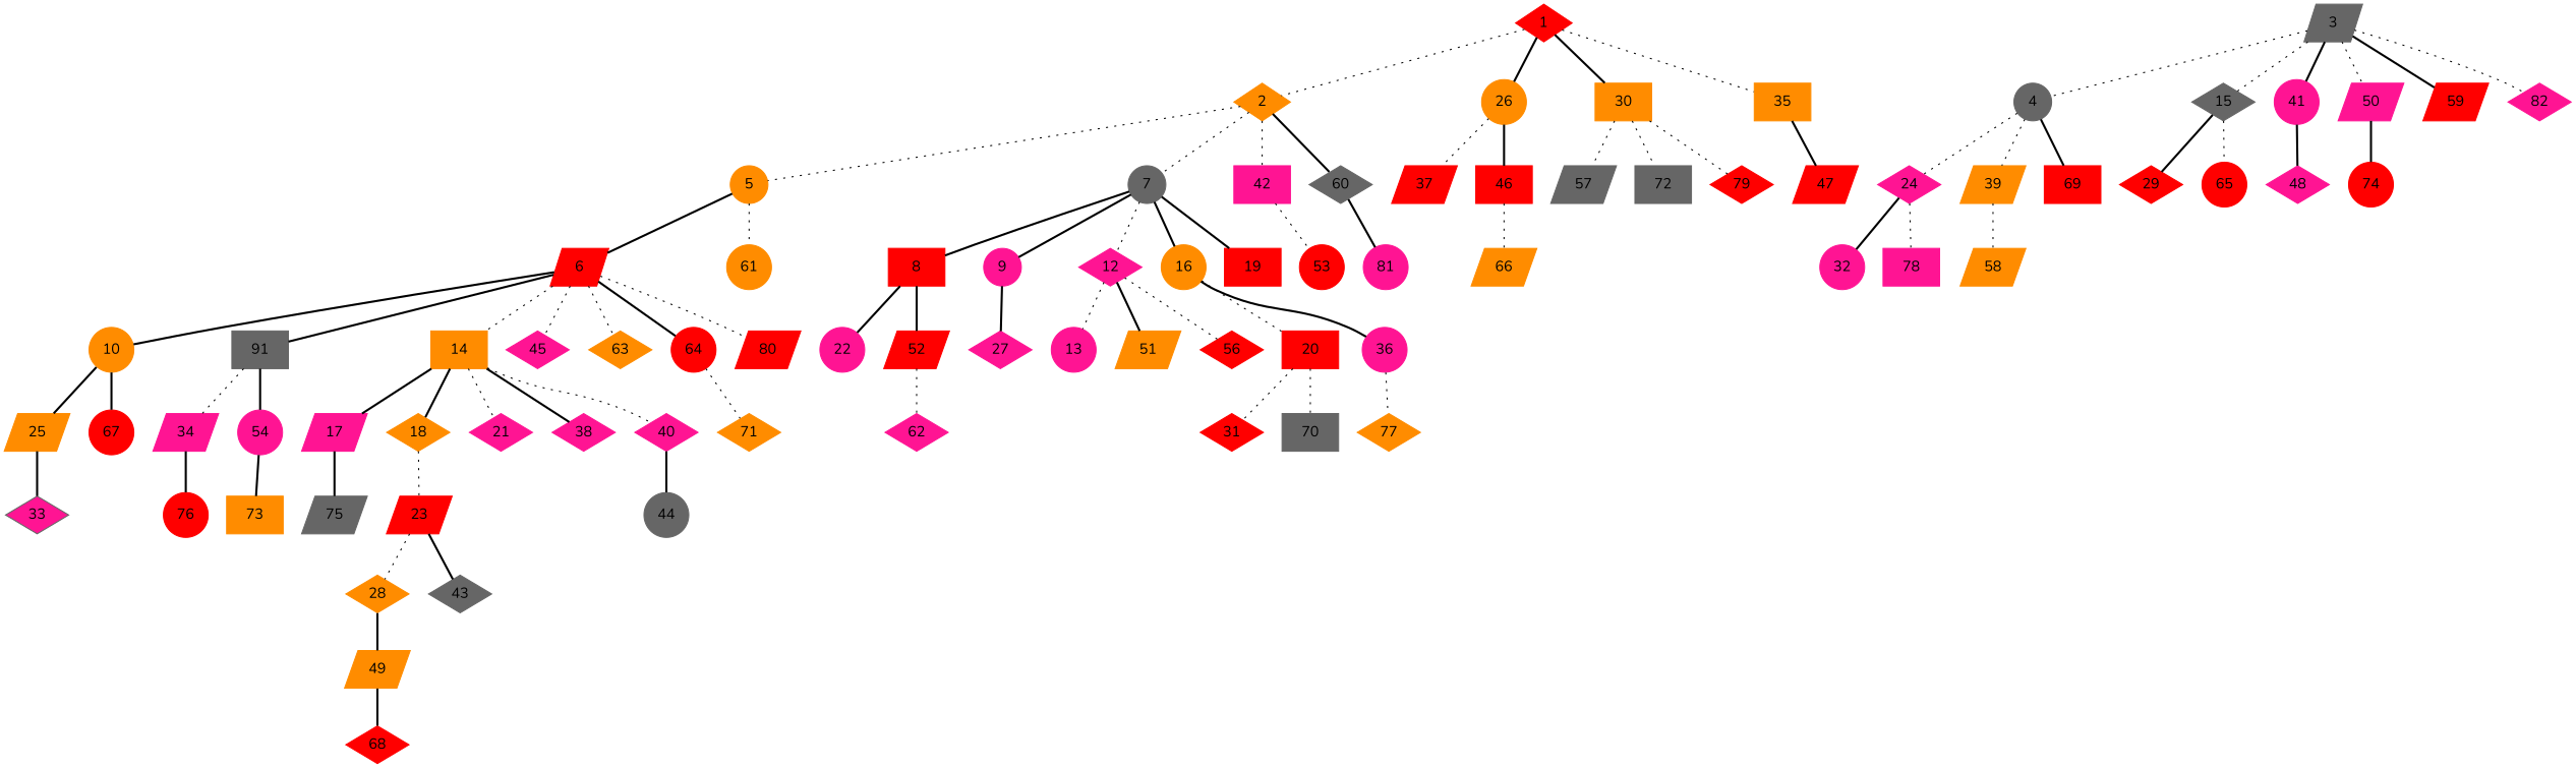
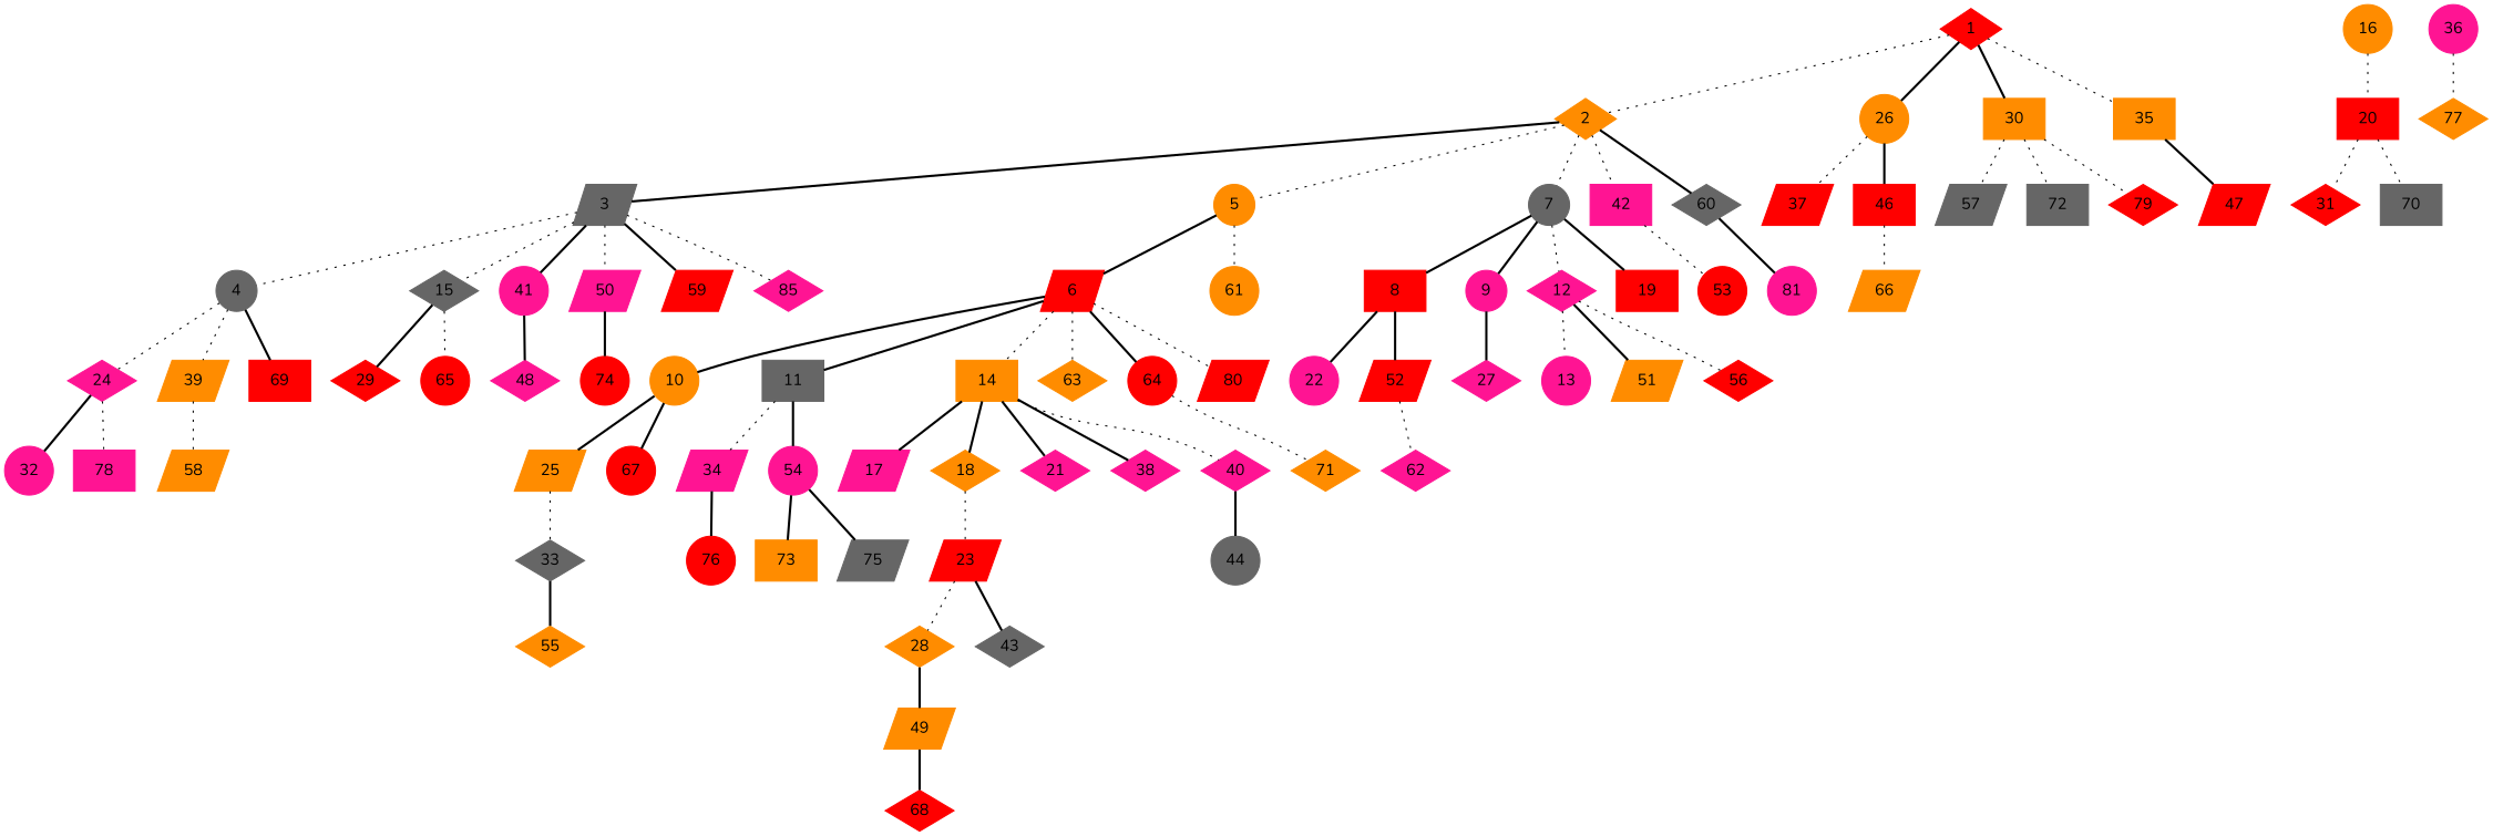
  graph {
    fontname=Nunito
    node [color=red fontname=Nunito shape=diamond style=filled]
    edge [fontname=Nunito style=bold]
    2 [color=darkorange]
    1
    26 [color=darkorange shape=circle]
    30 [color=darkorange shape=box]
    35 [color=darkorange shape=box]
    3 [color=gray40 shape=parallelogram]
    5 [color=darkorange shape=circle]
    7 [color=gray40 shape=circle]
    42 [color=deeppink shape=box]
    60 [color=gray40]
    37 [shape=parallelogram]
    46 [shape=box]
    57 [color=gray40 shape=parallelogram]
    72 [color=gray40 shape=box]
    79
    47 [shape=parallelogram]
    4 [color=gray40 shape=circle]
    15 [color=gray40]
    41 [color=deeppink shape=circle]
    50 [color=deeppink shape=parallelogram]
    59 [shape=parallelogram]
-   82 [color=deeppink]
+   82 [color=deeppink label=85]
    6 [shape=parallelogram]
    61 [color=darkorange shape=circle]
    8 [shape=box]
    9 [color=deeppink shape=circle]
    12 [color=deeppink]
    16 [color=darkorange shape=circle]
    19 [shape=box]
    53 [shape=circle]
    81 [color=deeppink shape=circle]
    24 [color=deeppink]
    39 [color=darkorange shape=parallelogram]
    69 [shape=box]
    29
    65 [shape=circle]
    48 [color=deeppink]
    74 [shape=circle]
    32 [color=deeppink shape=circle]
    78 [color=deeppink shape=box]
    58 [color=darkorange shape=parallelogram]
    10 [color=darkorange shape=circle]
-   11 [color=gray40 shape=box label=91]
+   11 [color=gray40 shape=box]
    14 [color=darkorange shape=box]
-   45 [color=deeppink]
    63 [color=darkorange]
    64 [shape=circle]
    80 [shape=parallelogram]
    25 [color=darkorange shape=parallelogram]
    67 [shape=circle]
    34 [color=deeppink shape=parallelogram]
    54 [color=deeppink shape=circle]
    17 [color=deeppink shape=parallelogram]
    18 [color=darkorange]
    21 [color=deeppink]
    38 [color=deeppink]
    40 [color=deeppink]
    71 [color=darkorange]
    22 [color=deeppink shape=circle]
    52 [shape=parallelogram]
    27 [color=deeppink]
    13 [color=deeppink shape=circle]
    51 [color=darkorange shape=parallelogram]
    56
    20 [shape=box]
    36 [color=deeppink shape=circle]
    62 [color=deeppink]
-   33 [color=gray40 fillcolor=deeppink]
+   33 [color=gray40]
    76 [shape=circle]
    73 [color=darkorange shape=box]
    75 [color=gray40 shape=parallelogram]
    23 [shape=parallelogram]
    44 [color=gray40 shape=circle]
    31
    70 [color=gray40 shape=box]
    77 [color=darkorange]
    28 [color=darkorange]
    43 [color=gray40]
    49 [color=darkorange shape=parallelogram]
+   55 [color=darkorange]
    66 [color=darkorange shape=parallelogram]
    68
+   2 -- 3
    2 -- 5 [style=dotted]
    2 -- 7 [style=dotted]
    2 -- 42 [style=dotted]
    2 -- 60
    1 -- 2 [style=dotted]
    1 -- 26
    1 -- 30
    1 -- 35 [style=dotted]
    26 -- 37 [style=dotted]
    26 -- 46
    30 -- 57 [style=dotted]
    30 -- 72 [style=dotted]
    30 -- 79 [style=dotted]
    35 -- 47
    3 -- 4 [style=dotted]
    3 -- 15 [style=dotted]
    3 -- 41
    3 -- 50 [style=dotted]
    3 -- 59
    3 -- 82 [style=dotted]
    5 -- 6
    5 -- 61 [style=dotted]
    7 -- 8
    7 -- 9
    7 -- 12 [style=dotted]
-   7 -- 16
    7 -- 19
    42 -- 53 [style=dotted]
    60 -- 81
    46 -- 66 [style=dotted]
    4 -- 24 [style=dotted]
    4 -- 39 [style=dotted]
    4 -- 69
    15 -- 29
    15 -- 65 [style=dotted]
    41 -- 48
    50 -- 74
    6 -- 10
    6 -- 11
    6 -- 14 [style=dotted]
-   6 -- 45 [style=dotted]
    6 -- 63 [style=dotted]
    6 -- 64
    6 -- 80 [style=dotted]
    8 -- 22
    8 -- 52
    9 -- 27
    12 -- 13 [style=dotted]
    12 -- 51
    12 -- 56 [style=dotted]
    16 -- 20 [style=dotted]
-   16 -- 36
    24 -- 32
    24 -- 78 [style=dotted]
    39 -- 58 [style=dotted]
    10 -- 25
    10 -- 67
    11 -- 34 [style=dotted]
    11 -- 54
    14 -- 17
    14 -- 18
-   14 -- 21 [style=dotted]
+   14 -- 21
    14 -- 38
    14 -- 40 [style=dotted]
    64 -- 71 [style=dotted]
-   25 -- 33
+   25 -- 33 [style=dotted]
    34 -- 76
    54 -- 73
-   17 -- 75
+   54 -- 75
    18 -- 23 [style=dotted]
    40 -- 44
    52 -- 62 [style=dotted]
    20 -- 31 [style=dotted]
    20 -- 70 [style=dotted]
    36 -- 77 [style=dotted]
+   33 -- 55
    23 -- 28 [style=dotted]
    23 -- 43
    28 -- 49
    49 -- 68
  }
